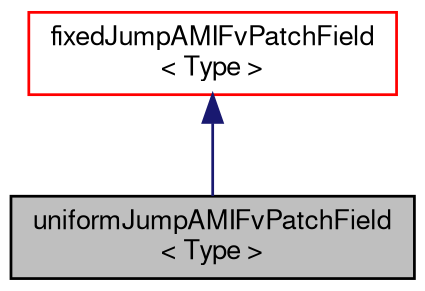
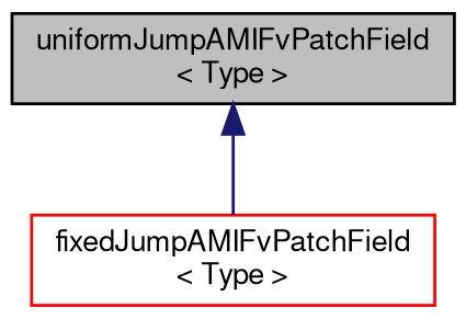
  digraph {
    node [fontname=FreeSans fontsize=10 shape=record]
    n1 [color=black fillcolor=grey75 fontcolor=black height=0.2 label="uniformJumpAMIFvPatchField\l\< Type \>" style=filled width=0.4]
    n2 [color=red height=0.2 label="fixedJumpAMIFvPatchField\l\< Type \>" width=0.4]
-   n2 -> n1 [color=midnightblue dir=back fontname=FreeSans fontsize=10 labelfontname=FreeSans labelfontsize=10 style=solid]
+   n1 -> n2 [color=midnightblue dir=back fontname=FreeSans fontsize=10 labelfontname=FreeSans labelfontsize=10 style=solid]
  }
